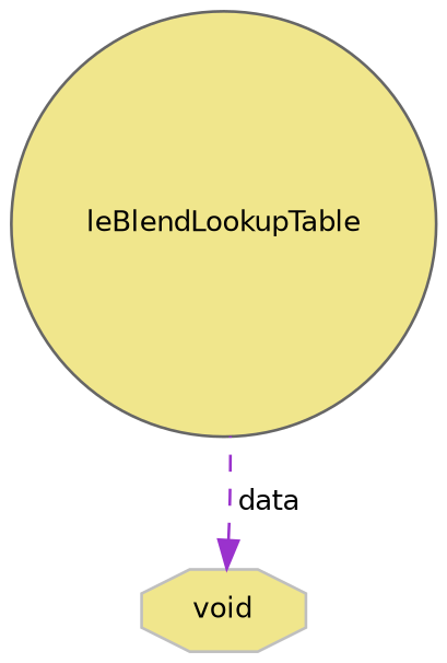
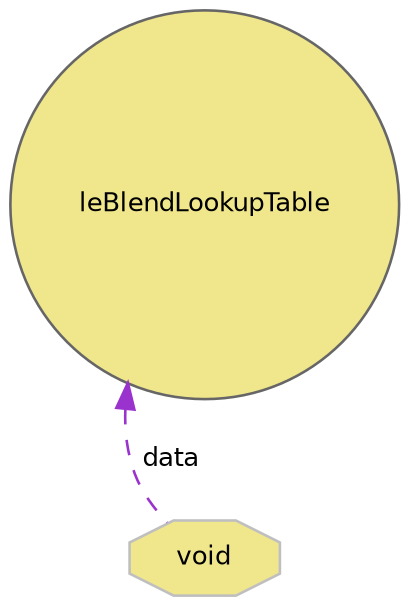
  digraph {
    node [fillcolor=khaki fontname=Helvetica fontsize=10 style=filled]
    n1 [color=gray40 fontcolor=black height=0.2 label=leBlendLookupTable shape=circle width=0.4]
    n2 [color=grey75 height=0.2 label=void shape=octagon width=0.4]
-   n2 -> n1 [color=darkorchid3 dir=back fontname=Helvetica fontsize=10 label=" data" labelfontname=Helvetica labelfontsize=10 style=dashed]
+   n1 -> n2 [color=darkorchid3 dir=back fontname=Helvetica fontsize=10 label=" data" labelfontname=Helvetica labelfontsize=10 style=dashed]
  }
